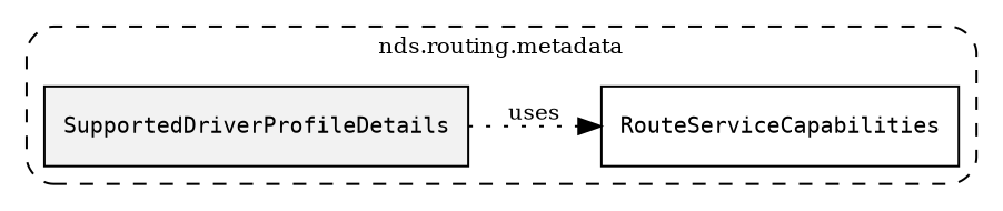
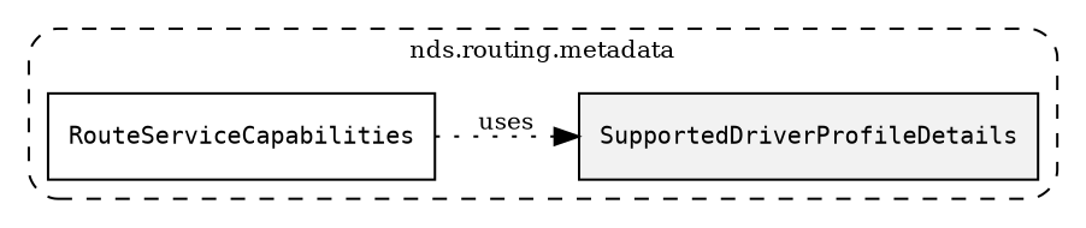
  digraph {
    fontsize=10
    rankdir=LR
    node [fontsize=10 shape=box]
    n1 [fillcolor="#0000000D" label=<<font face="monospace"><table align="center" border="0" cellspacing="0" cellpadding="0"><tr><td href="../../../content/packages/nds.routing.metadata.html#Bitmask-SupportedDriverProfileDetails" title="Bitmask defined in nds.routing.metadata">SupportedDriverProfileDetails</td></tr></table></font>> style=filled]
    n2 [label=<<font face="monospace"><table align="center" border="0" cellspacing="0" cellpadding="0"><tr><td href="../../../content/packages/nds.routing.metadata.html#Structure-RouteServiceCapabilities" title="Structure defined in nds.routing.metadata">RouteServiceCapabilities</td></tr></table></font>>]
    subgraph cluster_1 {
      label="nds.routing.metadata"
      style="dashed, rounded"
      n1
      n2
    }
-   n1 -> n2 [fontsize=10 label=uses style=dotted]
+   n2 -> n1 [fontsize=10 label=uses style=dotted]
  }
